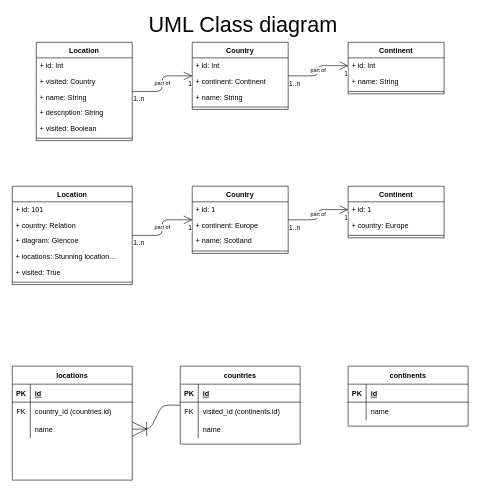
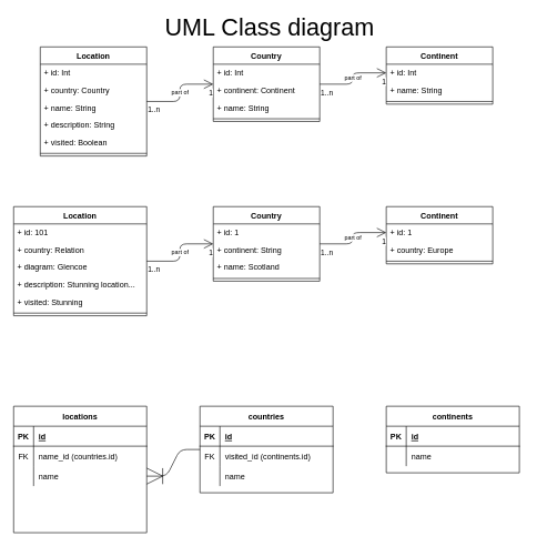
  <mxCell id="0" />
  <mxCell id="1" parent="0" />
  <mxCell id="2" value="Country" style="swimlane;fontStyle=1;align=center;verticalAlign=top;childLayout=stackLayout;horizontal=1;startSize=26;horizontalStack=0;resizeParent=1;resizeParentMax=0;resizeLast=0;collapsible=1;marginBottom=0;" parent="1" vertex="1"><mxGeometry x="320" y="70" width="160" height="112" as="geometry" /></mxCell>
  <mxCell id="3" value="+ id: Int" style="text;strokeColor=none;fillColor=none;align=left;verticalAlign=top;spacingLeft=4;spacingRight=4;overflow=hidden;rotatable=0;points=[[0,0.5],[1,0.5]];portConstraint=eastwest;" parent="2" vertex="1"><mxGeometry y="26" width="160" height="26" as="geometry" /></mxCell>
  <mxCell id="4" value="+ continent: Continent" style="text;strokeColor=none;fillColor=none;align=left;verticalAlign=top;spacingLeft=4;spacingRight=4;overflow=hidden;rotatable=0;points=[[0,0.5],[1,0.5]];portConstraint=eastwest;" vertex="1" parent="2"><mxGeometry y="52" width="160" height="26" as="geometry" /></mxCell>
  <mxCell id="5" value="+ name: String" style="text;strokeColor=none;fillColor=none;align=left;verticalAlign=top;spacingLeft=4;spacingRight=4;overflow=hidden;rotatable=0;points=[[0,0.5],[1,0.5]];portConstraint=eastwest;" vertex="1" parent="2"><mxGeometry y="78" width="160" height="26" as="geometry" /></mxCell>
  <mxCell id="6" value="" style="line;strokeWidth=1;fillColor=none;align=left;verticalAlign=middle;spacingTop=-1;spacingLeft=3;spacingRight=3;rotatable=0;labelPosition=right;points=[];portConstraint=eastwest;" parent="2" vertex="1"><mxGeometry y="104" width="160" height="8" as="geometry" /></mxCell>
  <mxCell id="7" value="Location" style="swimlane;fontStyle=1;align=center;verticalAlign=top;childLayout=stackLayout;horizontal=1;startSize=26;horizontalStack=0;resizeParent=1;resizeParentMax=0;resizeLast=0;collapsible=1;marginBottom=0;" parent="1" vertex="1"><mxGeometry x="60" y="70" width="160" height="164" as="geometry" /></mxCell>
  <mxCell id="8" value="+ id: Int" style="text;strokeColor=none;fillColor=none;align=left;verticalAlign=top;spacingLeft=4;spacingRight=4;overflow=hidden;rotatable=0;points=[[0,0.5],[1,0.5]];portConstraint=eastwest;" parent="7" vertex="1"><mxGeometry y="26" width="160" height="26" as="geometry" /></mxCell>
- <mxCell id="9" value="+ visited: Country" style="text;strokeColor=none;fillColor=none;align=left;verticalAlign=top;spacingLeft=4;spacingRight=4;overflow=hidden;rotatable=0;points=[[0,0.5],[1,0.5]];portConstraint=eastwest;" vertex="1" parent="7"><mxGeometry y="52" width="160" height="26" as="geometry" /></mxCell>
+ <mxCell id="9" value="+ country: Country" style="text;strokeColor=none;fillColor=none;align=left;verticalAlign=top;spacingLeft=4;spacingRight=4;overflow=hidden;rotatable=0;points=[[0,0.5],[1,0.5]];portConstraint=eastwest;" vertex="1" parent="7"><mxGeometry y="52" width="160" height="26" as="geometry" /></mxCell>
  <mxCell id="10" value="+ name: String" style="text;strokeColor=none;fillColor=none;align=left;verticalAlign=top;spacingLeft=4;spacingRight=4;overflow=hidden;rotatable=0;points=[[0,0.5],[1,0.5]];portConstraint=eastwest;" vertex="1" parent="7"><mxGeometry y="78" width="160" height="26" as="geometry" /></mxCell>
  <mxCell id="11" value="+ description: String" style="text;strokeColor=none;fillColor=none;align=left;verticalAlign=top;spacingLeft=4;spacingRight=4;overflow=hidden;rotatable=0;points=[[0,0.5],[1,0.5]];portConstraint=eastwest;" vertex="1" parent="7"><mxGeometry y="104" width="160" height="26" as="geometry" /></mxCell>
  <mxCell id="12" value="+ visited: Boolean" style="text;strokeColor=none;fillColor=none;align=left;verticalAlign=top;spacingLeft=4;spacingRight=4;overflow=hidden;rotatable=0;points=[[0,0.5],[1,0.5]];portConstraint=eastwest;" parent="7" vertex="1"><mxGeometry y="130" width="160" height="26" as="geometry" /></mxCell>
  <mxCell id="13" value="" style="line;strokeWidth=1;fillColor=none;align=left;verticalAlign=middle;spacingTop=-1;spacingLeft=3;spacingRight=3;rotatable=0;labelPosition=right;points=[];portConstraint=eastwest;" parent="7" vertex="1"><mxGeometry y="156" width="160" height="8" as="geometry" /></mxCell>
  <mxCell id="14" value="part of" style="endArrow=open;html=1;endSize=12;startArrow=none;startSize=14;startFill=0;edgeStyle=orthogonalEdgeStyle;fontSize=9;" parent="1" source="7" target="2" edge="1"><mxGeometry relative="1" as="geometry"><mxPoint x="480" y="299" as="sourcePoint" /><mxPoint x="600" y="271" as="targetPoint" /></mxGeometry></mxCell>
  <mxCell id="15" value="1..n" style="edgeLabel;resizable=0;html=1;align=left;verticalAlign=top;" parent="14" connectable="0" vertex="1"><mxGeometry x="-1" relative="1" as="geometry" /></mxCell>
  <mxCell id="16" value="1" style="edgeLabel;resizable=0;html=1;align=right;verticalAlign=top;" parent="14" connectable="0" vertex="1"><mxGeometry x="1" relative="1" as="geometry" /></mxCell>
  <mxCell id="17" value="Continent" style="swimlane;fontStyle=1;align=center;verticalAlign=top;childLayout=stackLayout;horizontal=1;startSize=26;horizontalStack=0;resizeParent=1;resizeParentMax=0;resizeLast=0;collapsible=1;marginBottom=0;" vertex="1" parent="1"><mxGeometry x="580" y="70" width="160" height="86" as="geometry" /></mxCell>
  <mxCell id="18" value="+ id: Int" style="text;strokeColor=none;fillColor=none;align=left;verticalAlign=top;spacingLeft=4;spacingRight=4;overflow=hidden;rotatable=0;points=[[0,0.5],[1,0.5]];portConstraint=eastwest;" vertex="1" parent="17"><mxGeometry y="26" width="160" height="26" as="geometry" /></mxCell>
  <mxCell id="19" value="+ name: String" style="text;strokeColor=none;fillColor=none;align=left;verticalAlign=top;spacingLeft=4;spacingRight=4;overflow=hidden;rotatable=0;points=[[0,0.5],[1,0.5]];portConstraint=eastwest;" vertex="1" parent="17"><mxGeometry y="52" width="160" height="26" as="geometry" /></mxCell>
  <mxCell id="20" value="" style="line;strokeWidth=1;fillColor=none;align=left;verticalAlign=middle;spacingTop=-1;spacingLeft=3;spacingRight=3;rotatable=0;labelPosition=right;points=[];portConstraint=eastwest;" vertex="1" parent="17"><mxGeometry y="78" width="160" height="8" as="geometry" /></mxCell>
  <mxCell id="21" value="part of" style="endArrow=open;html=1;endSize=12;startArrow=none;startSize=14;startFill=0;edgeStyle=orthogonalEdgeStyle;fontSize=9;entryX=0;entryY=0.5;entryDx=0;entryDy=0;" edge="1" parent="1" source="2" target="18"><mxGeometry relative="1" as="geometry"><mxPoint x="600" y="229" as="sourcePoint" /><mxPoint x="720" y="190" as="targetPoint" /></mxGeometry></mxCell>
  <mxCell id="22" value="1..n" style="edgeLabel;resizable=0;html=1;align=left;verticalAlign=top;" connectable="0" vertex="1" parent="21"><mxGeometry x="-1" relative="1" as="geometry" /></mxCell>
  <mxCell id="23" value="1" style="edgeLabel;resizable=0;html=1;align=right;verticalAlign=top;" connectable="0" vertex="1" parent="21"><mxGeometry x="1" relative="1" as="geometry" /></mxCell>
  <mxCell id="24" value="&lt;font style=&quot;font-size: 36px&quot;&gt;UML Class diagram&lt;/font&gt;" style="text;html=1;strokeColor=none;fillColor=none;align=center;verticalAlign=middle;whiteSpace=wrap;rounded=0;" vertex="1" parent="1"><mxGeometry x="25" y="20" width="760" height="40" as="geometry" /></mxCell>
  <mxCell id="25" value="locations" style="shape=table;startSize=30;container=1;collapsible=1;childLayout=tableLayout;fixedRows=1;rowLines=0;fontStyle=1;align=center;resizeLast=1;" vertex="1" parent="1"><mxGeometry x="20" y="610" width="200" height="190" as="geometry" /></mxCell>
  <mxCell id="26" value="" style="shape=partialRectangle;collapsible=0;dropTarget=0;pointerEvents=0;fillColor=none;top=0;left=0;bottom=1;right=0;points=[[0,0.5],[1,0.5]];portConstraint=eastwest;" vertex="1" parent="25"><mxGeometry y="30" width="200" height="30" as="geometry" /></mxCell>
  <mxCell id="27" value="PK" style="shape=partialRectangle;connectable=0;fillColor=none;top=0;left=0;bottom=0;right=0;fontStyle=1;overflow=hidden;" vertex="1" parent="26"><mxGeometry width="30" height="30" as="geometry" /></mxCell>
  <mxCell id="28" value="id" style="shape=partialRectangle;connectable=0;fillColor=none;top=0;left=0;bottom=0;right=0;align=left;spacingLeft=6;fontStyle=5;overflow=hidden;" vertex="1" parent="26"><mxGeometry x="30" width="170" height="30" as="geometry" /></mxCell>
  <mxCell id="29" value="" style="shape=partialRectangle;collapsible=0;dropTarget=0;pointerEvents=0;fillColor=none;top=0;left=0;bottom=0;right=0;points=[[0,0.5],[1,0.5]];portConstraint=eastwest;" vertex="1" parent="25"><mxGeometry y="60" width="200" height="30" as="geometry" /></mxCell>
  <mxCell id="30" value="FK" style="shape=partialRectangle;connectable=0;fillColor=none;top=0;left=0;bottom=0;right=0;editable=1;overflow=hidden;" vertex="1" parent="29"><mxGeometry width="30" height="30" as="geometry" /></mxCell>
- <mxCell id="31" value="country_id (countries.id)" style="shape=partialRectangle;connectable=0;fillColor=none;top=0;left=0;bottom=0;right=0;align=left;spacingLeft=6;overflow=hidden;" vertex="1" parent="29"><mxGeometry x="30" width="170" height="30" as="geometry" /></mxCell>
+ <mxCell id="31" value="name_id (countries.id)" style="shape=partialRectangle;connectable=0;fillColor=none;top=0;left=0;bottom=0;right=0;align=left;spacingLeft=6;overflow=hidden;" vertex="1" parent="29"><mxGeometry x="30" width="170" height="30" as="geometry" /></mxCell>
  <mxCell id="32" value="" style="shape=partialRectangle;collapsible=0;dropTarget=0;pointerEvents=0;fillColor=none;top=0;left=0;bottom=0;right=0;points=[[0,0.5],[1,0.5]];portConstraint=eastwest;" vertex="1" parent="25"><mxGeometry y="90" width="200" height="30" as="geometry" /></mxCell>
  <mxCell id="33" value="" style="shape=partialRectangle;connectable=0;fillColor=none;top=0;left=0;bottom=0;right=0;editable=1;overflow=hidden;" vertex="1" parent="32"><mxGeometry width="30" height="30" as="geometry" /></mxCell>
  <mxCell id="34" value="name" style="shape=partialRectangle;connectable=0;fillColor=none;top=0;left=0;bottom=0;right=0;align=left;spacingLeft=6;overflow=hidden;" vertex="1" parent="32"><mxGeometry x="30" width="170" height="30" as="geometry" /></mxCell>
  <mxCell id="35" value="" style="shape=partialRectangle;collapsible=0;dropTarget=0;pointerEvents=0;fillColor=none;top=0;left=0;bottom=0;right=0;points=[[0,0.5],[1,0.5]];portConstraint=eastwest;" vertex="1" parent="25"><mxGeometry y="120" width="200" height="30" as="geometry" /></mxCell>
  <mxCell id="36" value="" style="shape=partialRectangle;connectable=0;fillColor=none;top=0;left=0;bottom=0;right=0;editable=1;overflow=hidden;" vertex="1" parent="35"><mxGeometry width="30" height="30" as="geometry" /></mxCell>
  <mxCell id="37" value="" style="shape=partialRectangle;collapsible=0;dropTarget=0;pointerEvents=0;fillColor=none;top=0;left=0;bottom=0;right=0;points=[[0,0.5],[1,0.5]];portConstraint=eastwest;" vertex="1" parent="25"><mxGeometry y="150" width="200" height="30" as="geometry" /></mxCell>
  <mxCell id="38" value="" style="shape=partialRectangle;connectable=0;fillColor=none;top=0;left=0;bottom=0;right=0;editable=1;overflow=hidden;" vertex="1" parent="37"><mxGeometry width="30" height="30" as="geometry" /></mxCell>
  <mxCell id="39" value="countries" style="shape=table;startSize=30;container=1;collapsible=1;childLayout=tableLayout;fixedRows=1;rowLines=0;fontStyle=1;align=center;resizeLast=1;" vertex="1" parent="1"><mxGeometry x="300" y="610" width="200" height="130" as="geometry" /></mxCell>
  <mxCell id="40" value="" style="shape=partialRectangle;collapsible=0;dropTarget=0;pointerEvents=0;fillColor=none;top=0;left=0;bottom=1;right=0;points=[[0,0.5],[1,0.5]];portConstraint=eastwest;" vertex="1" parent="39"><mxGeometry y="30" width="200" height="30" as="geometry" /></mxCell>
  <mxCell id="41" value="PK" style="shape=partialRectangle;connectable=0;fillColor=none;top=0;left=0;bottom=0;right=0;fontStyle=1;overflow=hidden;" vertex="1" parent="40"><mxGeometry width="30" height="30" as="geometry" /></mxCell>
  <mxCell id="42" value="id" style="shape=partialRectangle;connectable=0;fillColor=none;top=0;left=0;bottom=0;right=0;align=left;spacingLeft=6;fontStyle=5;overflow=hidden;" vertex="1" parent="40"><mxGeometry x="30" width="170" height="30" as="geometry" /></mxCell>
  <mxCell id="43" value="" style="shape=partialRectangle;collapsible=0;dropTarget=0;pointerEvents=0;fillColor=none;top=0;left=0;bottom=0;right=0;points=[[0,0.5],[1,0.5]];portConstraint=eastwest;" vertex="1" parent="39"><mxGeometry y="60" width="200" height="30" as="geometry" /></mxCell>
  <mxCell id="44" value="FK" style="shape=partialRectangle;connectable=0;fillColor=none;top=0;left=0;bottom=0;right=0;editable=1;overflow=hidden;" vertex="1" parent="43"><mxGeometry width="30" height="30" as="geometry" /></mxCell>
  <mxCell id="45" value="visited_id (continents.id)" style="shape=partialRectangle;connectable=0;fillColor=none;top=0;left=0;bottom=0;right=0;align=left;spacingLeft=6;overflow=hidden;" vertex="1" parent="43"><mxGeometry x="30" width="170" height="30" as="geometry" /></mxCell>
  <mxCell id="46" value="" style="shape=partialRectangle;collapsible=0;dropTarget=0;pointerEvents=0;fillColor=none;top=0;left=0;bottom=0;right=0;points=[[0,0.5],[1,0.5]];portConstraint=eastwest;" vertex="1" parent="39"><mxGeometry y="90" width="200" height="30" as="geometry" /></mxCell>
  <mxCell id="47" value="" style="shape=partialRectangle;connectable=0;fillColor=none;top=0;left=0;bottom=0;right=0;editable=1;overflow=hidden;" vertex="1" parent="46"><mxGeometry width="30" height="30" as="geometry" /></mxCell>
  <mxCell id="48" value="name" style="shape=partialRectangle;connectable=0;fillColor=none;top=0;left=0;bottom=0;right=0;align=left;spacingLeft=6;overflow=hidden;" vertex="1" parent="46"><mxGeometry x="30" width="170" height="30" as="geometry" /></mxCell>
  <mxCell id="49" value="" style="edgeStyle=entityRelationEdgeStyle;fontSize=12;html=1;endArrow=ERoneToMany;strokeWidth=1;endSize=22;" edge="1" parent="1" source="39" target="32"><mxGeometry width="100" height="100" relative="1" as="geometry"><mxPoint x="310" y="920" as="sourcePoint" /><mxPoint x="410" y="820" as="targetPoint" /></mxGeometry></mxCell>
  <mxCell id="50" value="continents" style="shape=table;startSize=30;container=1;collapsible=1;childLayout=tableLayout;fixedRows=1;rowLines=0;fontStyle=1;align=center;resizeLast=1;" vertex="1" parent="1"><mxGeometry x="580" y="610" width="200" height="100" as="geometry" /></mxCell>
  <mxCell id="51" value="" style="shape=partialRectangle;collapsible=0;dropTarget=0;pointerEvents=0;fillColor=none;top=0;left=0;bottom=1;right=0;points=[[0,0.5],[1,0.5]];portConstraint=eastwest;" vertex="1" parent="50"><mxGeometry y="30" width="200" height="30" as="geometry" /></mxCell>
  <mxCell id="52" value="PK" style="shape=partialRectangle;connectable=0;fillColor=none;top=0;left=0;bottom=0;right=0;fontStyle=1;overflow=hidden;" vertex="1" parent="51"><mxGeometry width="30" height="30" as="geometry" /></mxCell>
  <mxCell id="53" value="id" style="shape=partialRectangle;connectable=0;fillColor=none;top=0;left=0;bottom=0;right=0;align=left;spacingLeft=6;fontStyle=5;overflow=hidden;" vertex="1" parent="51"><mxGeometry x="30" width="170" height="30" as="geometry" /></mxCell>
  <mxCell id="54" value="" style="shape=partialRectangle;collapsible=0;dropTarget=0;pointerEvents=0;fillColor=none;top=0;left=0;bottom=0;right=0;points=[[0,0.5],[1,0.5]];portConstraint=eastwest;" vertex="1" parent="50"><mxGeometry y="60" width="200" height="30" as="geometry" /></mxCell>
  <mxCell id="55" value="" style="shape=partialRectangle;connectable=0;fillColor=none;top=0;left=0;bottom=0;right=0;editable=1;overflow=hidden;" vertex="1" parent="54"><mxGeometry width="30" height="30" as="geometry" /></mxCell>
  <mxCell id="56" value="name" style="shape=partialRectangle;connectable=0;fillColor=none;top=0;left=0;bottom=0;right=0;align=left;spacingLeft=6;overflow=hidden;" vertex="1" parent="54"><mxGeometry x="30" width="170" height="30" as="geometry" /></mxCell>
  <mxCell id="57" value="Country" style="swimlane;fontStyle=1;align=center;verticalAlign=top;childLayout=stackLayout;horizontal=1;startSize=26;horizontalStack=0;resizeParent=1;resizeParentMax=0;resizeLast=0;collapsible=1;marginBottom=0;" vertex="1" parent="1"><mxGeometry x="320" y="310" width="160" height="112" as="geometry" /></mxCell>
  <mxCell id="58" value="+ id: 1" style="text;strokeColor=none;fillColor=none;align=left;verticalAlign=top;spacingLeft=4;spacingRight=4;overflow=hidden;rotatable=0;points=[[0,0.5],[1,0.5]];portConstraint=eastwest;" vertex="1" parent="57"><mxGeometry y="26" width="160" height="26" as="geometry" /></mxCell>
- <mxCell id="59" value="+ continent: Europe" style="text;strokeColor=none;fillColor=none;align=left;verticalAlign=top;spacingLeft=4;spacingRight=4;overflow=hidden;rotatable=0;points=[[0,0.5],[1,0.5]];portConstraint=eastwest;" vertex="1" parent="57"><mxGeometry y="52" width="160" height="26" as="geometry" /></mxCell>
+ <mxCell id="59" value="+ continent: String" style="text;strokeColor=none;fillColor=none;align=left;verticalAlign=top;spacingLeft=4;spacingRight=4;overflow=hidden;rotatable=0;points=[[0,0.5],[1,0.5]];portConstraint=eastwest;" vertex="1" parent="57"><mxGeometry y="52" width="160" height="26" as="geometry" /></mxCell>
  <mxCell id="60" value="+ name: Scotland" style="text;strokeColor=none;fillColor=none;align=left;verticalAlign=top;spacingLeft=4;spacingRight=4;overflow=hidden;rotatable=0;points=[[0,0.5],[1,0.5]];portConstraint=eastwest;" vertex="1" parent="57"><mxGeometry y="78" width="160" height="26" as="geometry" /></mxCell>
  <mxCell id="61" value="" style="line;strokeWidth=1;fillColor=none;align=left;verticalAlign=middle;spacingTop=-1;spacingLeft=3;spacingRight=3;rotatable=0;labelPosition=right;points=[];portConstraint=eastwest;" vertex="1" parent="57"><mxGeometry y="104" width="160" height="8" as="geometry" /></mxCell>
  <mxCell id="62" value="Location" style="swimlane;fontStyle=1;align=center;verticalAlign=top;childLayout=stackLayout;horizontal=1;startSize=26;horizontalStack=0;resizeParent=1;resizeParentMax=0;resizeLast=0;collapsible=1;marginBottom=0;" vertex="1" parent="1"><mxGeometry x="20" y="310" width="200" height="164" as="geometry" /></mxCell>
  <mxCell id="63" value="+ id: 101" style="text;strokeColor=none;fillColor=none;align=left;verticalAlign=top;spacingLeft=4;spacingRight=4;overflow=hidden;rotatable=0;points=[[0,0.5],[1,0.5]];portConstraint=eastwest;" vertex="1" parent="62"><mxGeometry y="26" width="200" height="26" as="geometry" /></mxCell>
  <mxCell id="64" value="+ country: Relation" style="text;strokeColor=none;fillColor=none;align=left;verticalAlign=top;spacingLeft=4;spacingRight=4;overflow=hidden;rotatable=0;points=[[0,0.5],[1,0.5]];portConstraint=eastwest;" vertex="1" parent="62"><mxGeometry y="52" width="200" height="26" as="geometry" /></mxCell>
  <mxCell id="65" value="+ diagram: Glencoe" style="text;strokeColor=none;fillColor=none;align=left;verticalAlign=top;spacingLeft=4;spacingRight=4;overflow=hidden;rotatable=0;points=[[0,0.5],[1,0.5]];portConstraint=eastwest;" vertex="1" parent="62"><mxGeometry y="78" width="200" height="26" as="geometry" /></mxCell>
- <mxCell id="66" value="+ locations: Stunning location..." style="text;strokeColor=none;fillColor=none;align=left;verticalAlign=top;spacingLeft=4;spacingRight=4;overflow=hidden;rotatable=0;points=[[0,0.5],[1,0.5]];portConstraint=eastwest;" vertex="1" parent="62"><mxGeometry y="104" width="200" height="26" as="geometry" /></mxCell>
- <mxCell id="67" value="+ visited: True" style="text;strokeColor=none;fillColor=none;align=left;verticalAlign=top;spacingLeft=4;spacingRight=4;overflow=hidden;rotatable=0;points=[[0,0.5],[1,0.5]];portConstraint=eastwest;" vertex="1" parent="62"><mxGeometry y="130" width="200" height="26" as="geometry" /></mxCell>
+ <mxCell id="66" value="+ description: Stunning location..." style="text;strokeColor=none;fillColor=none;align=left;verticalAlign=top;spacingLeft=4;spacingRight=4;overflow=hidden;rotatable=0;points=[[0,0.5],[1,0.5]];portConstraint=eastwest;" vertex="1" parent="62"><mxGeometry y="104" width="200" height="26" as="geometry" /></mxCell>
+ <mxCell id="67" value="+ visited: Stunning" style="text;strokeColor=none;fillColor=none;align=left;verticalAlign=top;spacingLeft=4;spacingRight=4;overflow=hidden;rotatable=0;points=[[0,0.5],[1,0.5]];portConstraint=eastwest;" vertex="1" parent="62"><mxGeometry y="130" width="200" height="26" as="geometry" /></mxCell>
  <mxCell id="68" value="" style="line;strokeWidth=1;fillColor=none;align=left;verticalAlign=middle;spacingTop=-1;spacingLeft=3;spacingRight=3;rotatable=0;labelPosition=right;points=[];portConstraint=eastwest;" vertex="1" parent="62"><mxGeometry y="156" width="200" height="8" as="geometry" /></mxCell>
  <mxCell id="69" value="part of" style="endArrow=open;html=1;endSize=12;startArrow=none;startSize=14;startFill=0;edgeStyle=orthogonalEdgeStyle;fontSize=9;" edge="1" source="62" target="57" parent="1"><mxGeometry relative="1" as="geometry"><mxPoint x="480" y="539" as="sourcePoint" /><mxPoint x="600" y="511" as="targetPoint" /></mxGeometry></mxCell>
  <mxCell id="70" value="1..n" style="edgeLabel;resizable=0;html=1;align=left;verticalAlign=top;" connectable="0" vertex="1" parent="69"><mxGeometry x="-1" relative="1" as="geometry" /></mxCell>
  <mxCell id="71" value="1" style="edgeLabel;resizable=0;html=1;align=right;verticalAlign=top;" connectable="0" vertex="1" parent="69"><mxGeometry x="1" relative="1" as="geometry" /></mxCell>
  <mxCell id="72" value="Continent" style="swimlane;fontStyle=1;align=center;verticalAlign=top;childLayout=stackLayout;horizontal=1;startSize=26;horizontalStack=0;resizeParent=1;resizeParentMax=0;resizeLast=0;collapsible=1;marginBottom=0;" vertex="1" parent="1"><mxGeometry x="580" y="310" width="160" height="86" as="geometry" /></mxCell>
  <mxCell id="73" value="+ id: 1" style="text;strokeColor=none;fillColor=none;align=left;verticalAlign=top;spacingLeft=4;spacingRight=4;overflow=hidden;rotatable=0;points=[[0,0.5],[1,0.5]];portConstraint=eastwest;" vertex="1" parent="72"><mxGeometry y="26" width="160" height="26" as="geometry" /></mxCell>
  <mxCell id="74" value="+ country: Europe" style="text;strokeColor=none;fillColor=none;align=left;verticalAlign=top;spacingLeft=4;spacingRight=4;overflow=hidden;rotatable=0;points=[[0,0.5],[1,0.5]];portConstraint=eastwest;" vertex="1" parent="72"><mxGeometry y="52" width="160" height="26" as="geometry" /></mxCell>
  <mxCell id="75" value="" style="line;strokeWidth=1;fillColor=none;align=left;verticalAlign=middle;spacingTop=-1;spacingLeft=3;spacingRight=3;rotatable=0;labelPosition=right;points=[];portConstraint=eastwest;" vertex="1" parent="72"><mxGeometry y="78" width="160" height="8" as="geometry" /></mxCell>
  <mxCell id="76" value="part of" style="endArrow=open;html=1;endSize=12;startArrow=none;startSize=14;startFill=0;edgeStyle=orthogonalEdgeStyle;fontSize=9;entryX=0;entryY=0.5;entryDx=0;entryDy=0;" edge="1" source="57" target="73" parent="1"><mxGeometry relative="1" as="geometry"><mxPoint x="600" y="469" as="sourcePoint" /><mxPoint x="720" y="430" as="targetPoint" /></mxGeometry></mxCell>
  <mxCell id="77" value="1..n" style="edgeLabel;resizable=0;html=1;align=left;verticalAlign=top;" connectable="0" vertex="1" parent="76"><mxGeometry x="-1" relative="1" as="geometry" /></mxCell>
  <mxCell id="78" value="1" style="edgeLabel;resizable=0;html=1;align=right;verticalAlign=top;" connectable="0" vertex="1" parent="76"><mxGeometry x="1" relative="1" as="geometry" /></mxCell>
